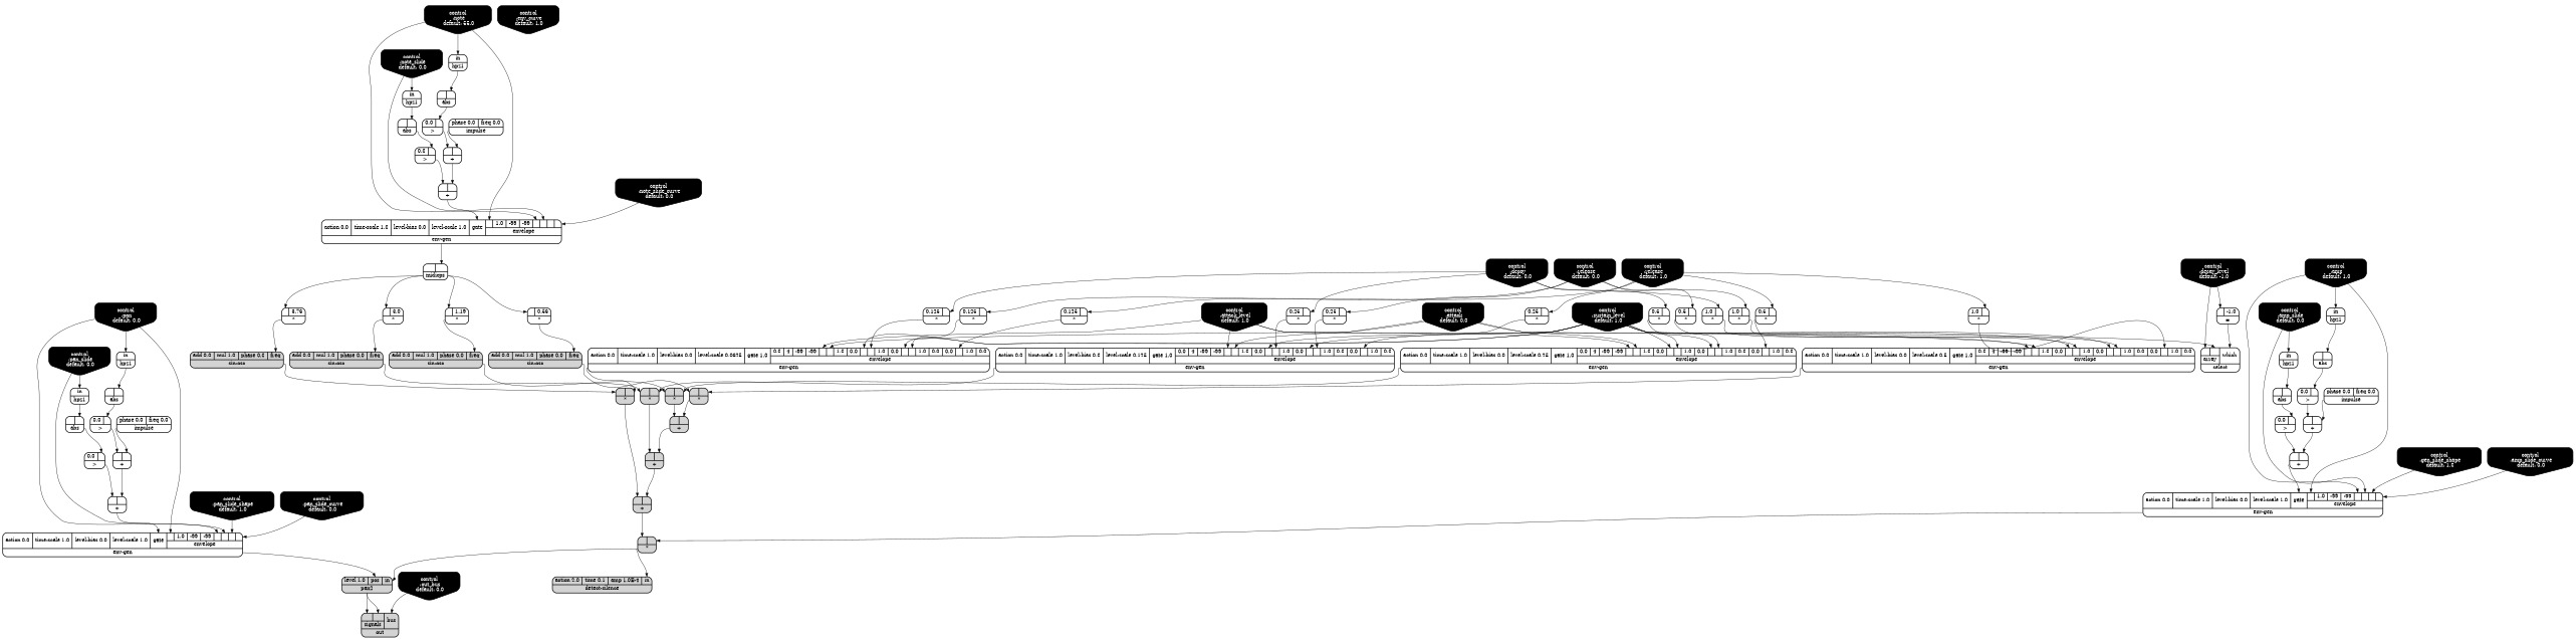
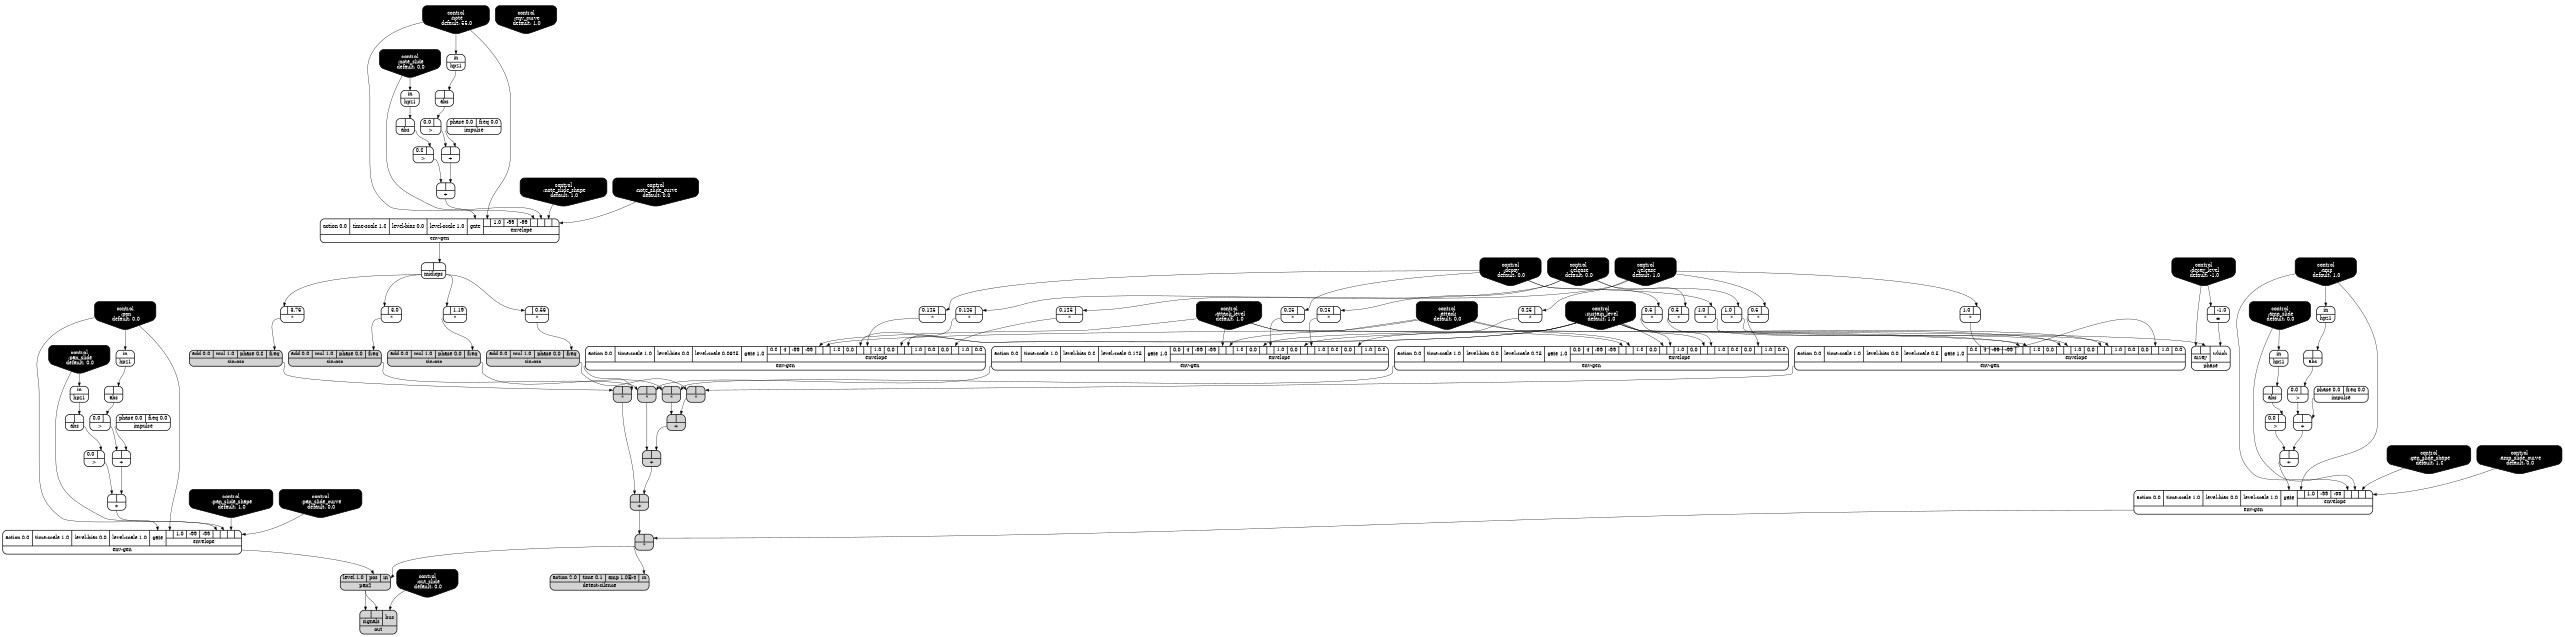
  digraph {
    node [rankdir=LR shape=record style="bold, rounded"]
    edge [headport=a tailport=__UG_NAME__]
    n1 [label="{{ <b> 1.0|<a> } |<__UG_NAME__>* }"]
    n2 [label="{{ <action> action 0.0|<time____scale> time-scale 1.0|<level____bias> level-bias 0.0|<level____scale> level-scale 0.5|<gate> gate 1.0|{{0.0|4|-99|-99|<envelope___control___4>|<envelope___control___5>|1.0|0.0|<envelope___control___8>|<envelope___binary____op____u____gen___9>|1.0|0.0|<envelope___control___12>|<envelope___binary____op____u____gen___13>|1.0|0.0|0.0|<envelope___binary____op____u____gen___17>|1.0|0.0}|envelope}} |<__UG_NAME__>env-gen }"]
    n3 [label="{{ <b> |<a> } |<__UG_NAME__>* }" style="filled, bold, rounded"]
    n4 [label="{{ <b> 1.0|<a> } |<__UG_NAME__>* }"]
    n5 [label="{{ <b> 1.0|<a> } |<__UG_NAME__>* }"]
    n6 [label="{{ <b> |<a> 0.56} |<__UG_NAME__>* }"]
    n7 [label="{{ <add> add 0.0|<mul> mul 1.0|<phase> phase 0.0|<freq> freq} |<__UG_NAME__>sin-osc }" style="filled, bold, rounded"]
    n8 [label="{{ <b> |<a> } |<__UG_NAME__>+ }" style="filled, bold, rounded"]
    n9 [label="{{ <b> |<a> } |<__UG_NAME__>+ }" style="filled, bold, rounded"]
    n10 [label="{{ <b> 0.5|<a> } |<__UG_NAME__>* }"]
    n11 [label="{{ <action> action 0.0|<time____scale> time-scale 1.0|<level____bias> level-bias 0.0|<level____scale> level-scale 0.25|<gate> gate 1.0|{{0.0|4|-99|-99|<envelope___control___4>|<envelope___control___5>|1.0|0.0|<envelope___control___8>|<envelope___binary____op____u____gen___9>|1.0|0.0|<envelope___control___12>|<envelope___binary____op____u____gen___13>|1.0|0.0|0.0|<envelope___binary____op____u____gen___17>|1.0|0.0}|envelope}} |<__UG_NAME__>env-gen }"]
    n12 [label="{{ <b> |<a> } |<__UG_NAME__>* }" style="filled, bold, rounded"]
    n13 [label="{{ <b> 0.5|<a> } |<__UG_NAME__>* }"]
    n14 [label="{{ <b> 0.5|<a> } |<__UG_NAME__>* }"]
    n15 [label="{{ <b> |<a> 1.19} |<__UG_NAME__>* }"]
    n16 [label="{{ <add> add 0.0|<mul> mul 1.0|<phase> phase 0.0|<freq> freq} |<__UG_NAME__>sin-osc }" style="filled, bold, rounded"]
    n17 [label="{{ <b> 0.25|<a> } |<__UG_NAME__>* }"]
    n18 [label="{{ <action> action 0.0|<time____scale> time-scale 1.0|<level____bias> level-bias 0.0|<level____scale> level-scale 0.125|<gate> gate 1.0|{{0.0|4|-99|-99|<envelope___control___4>|<envelope___control___5>|1.0|0.0|<envelope___control___8>|<envelope___binary____op____u____gen___9>|1.0|0.0|<envelope___control___12>|<envelope___binary____op____u____gen___13>|1.0|0.0|0.0|<envelope___binary____op____u____gen___17>|1.0|0.0}|envelope}} |<__UG_NAME__>env-gen }"]
    n19 [label="{{ <b> |<a> } |<__UG_NAME__>* }" style="filled, bold, rounded"]
    n20 [label="{{ <b> 0.25|<a> } |<__UG_NAME__>* }"]
    n21 [label="{{ <b> 0.25|<a> } |<__UG_NAME__>* }"]
    n22 [label="{{ <b> |<a> 3.0} |<__UG_NAME__>* }"]
    n23 [label="{{ <add> add 0.0|<mul> mul 1.0|<phase> phase 0.0|<freq> freq} |<__UG_NAME__>sin-osc }" style="filled, bold, rounded"]
    n24 [label="{{ <b> |<a> } |<__UG_NAME__>+ }" style="filled, bold, rounded"]
    n25 [label="{{ <b> 0.125|<a> } |<__UG_NAME__>* }"]
    n26 [label="{{ <action> action 0.0|<time____scale> time-scale 1.0|<level____bias> level-bias 0.0|<level____scale> level-scale 0.0625|<gate> gate 1.0|{{0.0|4|-99|-99|<envelope___control___4>|<envelope___control___5>|1.0|0.0|<envelope___control___8>|<envelope___binary____op____u____gen___9>|1.0|0.0|<envelope___control___12>|<envelope___binary____op____u____gen___13>|1.0|0.0|0.0|<envelope___binary____op____u____gen___17>|1.0|0.0}|envelope}} |<__UG_NAME__>env-gen }"]
    n27 [label="{{ <b> |<a> } |<__UG_NAME__>* }" style="filled, bold, rounded"]
    n28 [label="{{ <b> 0.125|<a> } |<__UG_NAME__>* }"]
    n29 [label="{{ <b> 0.125|<a> } |<__UG_NAME__>* }"]
    n30 [label="{{ <b> |<a> 3.76} |<__UG_NAME__>* }"]
    n31 [label="{{ <add> add 0.0|<mul> mul 1.0|<phase> phase 0.0|<freq> freq} |<__UG_NAME__>sin-osc }" style="filled, bold, rounded"]
    n32 [label="{{ <b> |<a> } |<__UG_NAME__>* }" style="filled, bold, rounded"]
    n33 [label="{{ <action> action 2.0|<time> time 0.1|<amp> amp 1.0E-4|<in> in} |<__UG_NAME__>detect-silence }" style="filled, bold, rounded"]
    n34 [label="{{ <level> level 1.0|<pos> pos|<in> in} |<__UG_NAME__>pan2 }" style="filled, bold, rounded"]
    n35 [label="{{ {{<signals___pan2___0>|<signals___pan2___1>}|signals}|<bus> bus} |<__UG_NAME__>out }" style="filled, bold, rounded"]
    n36 [label="{{ <b> |<a> } |<__UG_NAME__>+ }"]
    n37 [label="{{ <b> |<a> } |<__UG_NAME__>+ }"]
    n38 [label="{{ <action> action 0.0|<time____scale> time-scale 1.0|<level____bias> level-bias 0.0|<level____scale> level-scale 1.0|<gate> gate|{{<envelope___control___0>|1.0|-99|-99|<envelope___control___4>|<envelope___control___5>|<envelope___control___6>|<envelope___control___7>}|envelope}} |<__UG_NAME__>env-gen }"]
    n39 [label="{{ <b> |<a> } |<__UG_NAME__>midicps }"]
    n40 [label="{{ <b> |<a> } |<__UG_NAME__>+ }"]
    n41 [label="{{ <b> |<a> } |<__UG_NAME__>+ }"]
    n42 [label="{{ <action> action 0.0|<time____scale> time-scale 1.0|<level____bias> level-bias 0.0|<level____scale> level-scale 1.0|<gate> gate|{{<envelope___control___0>|1.0|-99|-99|<envelope___control___4>|<envelope___control___5>|<envelope___control___6>|<envelope___control___7>}|envelope}} |<__UG_NAME__>env-gen }"]
    n43 [label="{{ <b> |<a> } |<__UG_NAME__>+ }"]
    n44 [label="{{ <b> |<a> } |<__UG_NAME__>+ }"]
    n45 [label="{{ <action> action 0.0|<time____scale> time-scale 1.0|<level____bias> level-bias 0.0|<level____scale> level-scale 1.0|<gate> gate|{{<envelope___control___0>|1.0|-99|-99|<envelope___control___4>|<envelope___control___5>|<envelope___control___6>|<envelope___control___7>}|envelope}} |<__UG_NAME__>env-gen }"]
    n46 [label="{{ <b> |<a> -1.0} |<__UG_NAME__>= }"]
-   n47 [label="{{ {{<array___control___0>|<array___control___1>}|array}|<which> which} |<__UG_NAME__>select }"]
+   n47 [label="{{ {{<array___control___0>|<array___control___1>}|array}|<which> which} |<__UG_NAME__>phase }"]
    n48 [label="{{ <b> 0.0|<a> } |<__UG_NAME__>\> }"]
    n49 [label="{{ <b> 0.0|<a> } |<__UG_NAME__>\> }"]
    n50 [label="{{ <b> 0.0|<a> } |<__UG_NAME__>\> }"]
    n51 [label="{{ <b> 0.0|<a> } |<__UG_NAME__>\> }"]
    n52 [label="{{ <b> 0.0|<a> } |<__UG_NAME__>\> }"]
    n53 [label="{{ <b> 0.0|<a> } |<__UG_NAME__>\> }"]
    n54 [label="{{ <b> |<a> } |<__UG_NAME__>abs }"]
    n55 [label="{{ <b> |<a> } |<__UG_NAME__>abs }"]
    n56 [label="{{ <b> |<a> } |<__UG_NAME__>abs }"]
    n57 [label="{{ <b> |<a> } |<__UG_NAME__>abs }"]
    n58 [label="{{ <b> |<a> } |<__UG_NAME__>abs }"]
    n59 [label="{{ <b> |<a> } |<__UG_NAME__>abs }"]
    n60 [fillcolor=black fontcolor=white label="control\n :note\n default: 55.0" shape=invhouse style="rounded, filled, bold" rankdir=""]
    n61 [label="{{ <in> in} |<__UG_NAME__>hpz1 }"]
    n62 [fillcolor=black fontcolor=white label="control\n :note_slide\n default: 0.0" shape=invhouse style="rounded, filled, bold" rankdir=""]
    n63 [label="{{ <in> in} |<__UG_NAME__>hpz1 }"]
+   n64 [fillcolor=black fontcolor=white label="control\n :note_slide_shape\n default: 1.0" shape=invhouse style="rounded, filled, bold" rankdir=""]
    n65 [fillcolor=black fontcolor=white label="control\n :note_slide_curve\n default: 0.0" shape=invhouse style="rounded, filled, bold" rankdir=""]
    n66 [fillcolor=black fontcolor=white label="control\n :amp\n default: 1.0" shape=invhouse style="rounded, filled, bold" rankdir=""]
    n67 [label="{{ <in> in} |<__UG_NAME__>hpz1 }"]
    n68 [fillcolor=black fontcolor=white label="control\n :amp_slide\n default: 0.0" shape=invhouse style="rounded, filled, bold" rankdir=""]
    n69 [label="{{ <in> in} |<__UG_NAME__>hpz1 }"]
    n70 [fillcolor=black fontcolor=white label="control\n :gen_slide_shape\n default: 1.0" shape=invhouse style="rounded, filled, bold" rankdir=""]
    n71 [fillcolor=black fontcolor=white label="control\n :amp_slide_curve\n default: 0.0" shape=invhouse style="rounded, filled, bold" rankdir=""]
    n72 [fillcolor=black fontcolor=white label="control\n :pan\n default: 0.0" shape=invhouse style="rounded, filled, bold" rankdir=""]
    n73 [label="{{ <in> in} |<__UG_NAME__>hpz1 }"]
    n74 [fillcolor=black fontcolor=white label="control\n :pan_slide\n default: 0.0" shape=invhouse style="rounded, filled, bold" rankdir=""]
    n75 [label="{{ <in> in} |<__UG_NAME__>hpz1 }"]
    n76 [fillcolor=black fontcolor=white label="control\n :pan_slide_shape\n default: 1.0" shape=invhouse style="rounded, filled, bold" rankdir=""]
    n77 [fillcolor=black fontcolor=white label="control\n :pan_slide_curve\n default: 0.0" shape=invhouse style="rounded, filled, bold" rankdir=""]
    n78 [fillcolor=black fontcolor=white label="control\n :attack\n default: 0.0" shape=invhouse style="rounded, filled, bold" rankdir=""]
    n79 [fillcolor=black fontcolor=white label="control\n :decay\n default: 0.0" shape=invhouse style="rounded, filled, bold" rankdir=""]
    n80 [fillcolor=black fontcolor=white label="control\n :release\n default: 0.0" shape=invhouse style="rounded, filled, bold" rankdir=""]
    n81 [fillcolor=black fontcolor=white label="control\n :release\n default: 1.0" shape=invhouse style="rounded, filled, bold" rankdir=""]
    n82 [fillcolor=black fontcolor=white label="control\n :attack_level\n default: 1.0" shape=invhouse style="rounded, filled, bold" rankdir=""]
    n83 [fillcolor=black fontcolor=white label="control\n :decay_level\n default: -1.0" shape=invhouse style="rounded, filled, bold" rankdir=""]
    n84 [fillcolor=black fontcolor=white label="control\n :sustain_level\n default: 1.0" shape=invhouse style="rounded, filled, bold" rankdir=""]
    n85 [fillcolor=black fontcolor=white label="control\n :env_curve\n default: 1.0" shape=invhouse style="rounded, filled, bold" rankdir=""]
-   n86 [fillcolor=black fontcolor=white label="control\n :out_bus\n default: 0.0" shape=invhouse style="rounded, filled, bold" rankdir=""]
+   n86 [fillcolor=black fontcolor=white label="control\n :out_slide\n default: 0.0" shape=invhouse style="rounded, filled, bold" rankdir=""]
    n87 [label="{{ <phase> phase 0.0|<freq> freq 0.0} |<__UG_NAME__>impulse }"]
    n88 [label="{{ <phase> phase 0.0|<freq> freq 0.0} |<__UG_NAME__>impulse }"]
    n89 [label="{{ <phase> phase 0.0|<freq> freq 0.0} |<__UG_NAME__>impulse }"]
    n1 -> n2 [headport=envelope___binary____op____u____gen___9]
    n2 -> n3
    n3 -> n8
    n4 -> n2 [headport=envelope___binary____op____u____gen___13]
    n5 -> n2 [headport=envelope___binary____op____u____gen___17]
    n6 -> n7 [headport=freq]
    n7 -> n3 [headport=b]
    n8 -> n9
    n9 -> n24
    n10 -> n11 [headport=envelope___binary____op____u____gen___9]
    n11 -> n12
    n12 -> n8 [headport=b]
    n13 -> n11 [headport=envelope___binary____op____u____gen___13]
    n14 -> n11 [headport=envelope___binary____op____u____gen___17]
    n15 -> n16 [headport=freq]
    n16 -> n12 [headport=b]
    n17 -> n18 [headport=envelope___binary____op____u____gen___9]
    n18 -> n19
    n19 -> n9 [headport=b]
    n20 -> n18 [headport=envelope___binary____op____u____gen___13]
    n21 -> n18 [headport=envelope___binary____op____u____gen___17]
    n22 -> n23 [headport=freq]
    n23 -> n19 [headport=b]
    n24 -> n32 [headport=b]
    n25 -> n26 [headport=envelope___binary____op____u____gen___9]
    n26 -> n27
    n27 -> n24 [headport=b]
    n28 -> n26 [headport=envelope___binary____op____u____gen___13]
    n29 -> n26 [headport=envelope___binary____op____u____gen___17]
    n30 -> n31 [headport=freq]
    n31 -> n27 [headport=b]
    n32 -> n33 [headport=in]
    n32 -> n34 [headport=in]
    n34 -> n35 [headport=signals___pan2___0]
    n34 -> n35 [headport=signals___pan2___1]
    n36 -> n37
    n37 -> n38 [headport=gate]
    n38 -> n39
    n39 -> n6 [headport=b]
    n39 -> n15 [headport=b]
    n39 -> n22 [headport=b]
    n39 -> n30 [headport=b]
    n40 -> n41
    n41 -> n42 [headport=gate]
    n42 -> n32
    n43 -> n44
    n44 -> n45 [headport=gate]
    n45 -> n34 [headport=pos]
    n46 -> n47 [headport=which]
    n48 -> n36 [headport=b]
    n49 -> n37 [headport=b]
    n50 -> n40 [headport=b]
    n51 -> n41 [headport=b]
    n52 -> n43 [headport=b]
    n53 -> n44 [headport=b]
    n54 -> n48
    n55 -> n49
    n56 -> n50
    n57 -> n51
    n58 -> n52
    n59 -> n53
    n60 -> n38 [headport=envelope___control___0]
    n60 -> n38 [headport=envelope___control___4]
    n60 -> n61 [headport=in]
    n61 -> n54
    n62 -> n38 [headport=envelope___control___5]
    n62 -> n63 [headport=in]
    n63 -> n55
+   n64 -> n38 [headport=envelope___control___6]
    n65 -> n38 [headport=envelope___control___7]
    n66 -> n42 [headport=envelope___control___0]
    n66 -> n42 [headport=envelope___control___4]
    n66 -> n67 [headport=in]
    n67 -> n56
    n68 -> n42 [headport=envelope___control___5]
    n68 -> n69 [headport=in]
    n69 -> n57
    n70 -> n42 [headport=envelope___control___6]
    n71 -> n42 [headport=envelope___control___7]
    n72 -> n45 [headport=envelope___control___0]
    n72 -> n45 [headport=envelope___control___4]
    n72 -> n73 [headport=in]
    n73 -> n58
    n74 -> n45 [headport=envelope___control___5]
    n74 -> n75 [headport=in]
    n75 -> n59
    n76 -> n45 [headport=envelope___control___6]
    n77 -> n45 [headport=envelope___control___7]
    n78 -> n2 [headport=envelope___control___5]
    n78 -> n11 [headport=envelope___control___5]
    n78 -> n18 [headport=envelope___control___5]
    n78 -> n26 [headport=envelope___control___5]
    n79 -> n1
    n79 -> n10
    n79 -> n17
    n79 -> n25
    n80 -> n4
    n80 -> n13
    n80 -> n20
    n80 -> n28
    n81 -> n5
    n81 -> n14
    n81 -> n21
    n81 -> n29
    n82 -> n2 [headport=envelope___control___4]
    n82 -> n11 [headport=envelope___control___4]
    n82 -> n18 [headport=envelope___control___4]
    n82 -> n26 [headport=envelope___control___4]
    n83 -> n46 [headport=b]
    n83 -> n47 [headport=array___control___0]
    n84 -> n2 [headport=envelope___control___8]
    n84 -> n2 [headport=envelope___control___12]
    n84 -> n11 [headport=envelope___control___8]
    n84 -> n11 [headport=envelope___control___12]
    n84 -> n18 [headport=envelope___control___8]
    n84 -> n18 [headport=envelope___control___12]
    n84 -> n26 [headport=envelope___control___8]
    n84 -> n26 [headport=envelope___control___12]
    n84 -> n47 [headport=array___control___1]
    n86 -> n35 [headport=bus]
    n87 -> n36
    n88 -> n40
    n89 -> n43
  }
